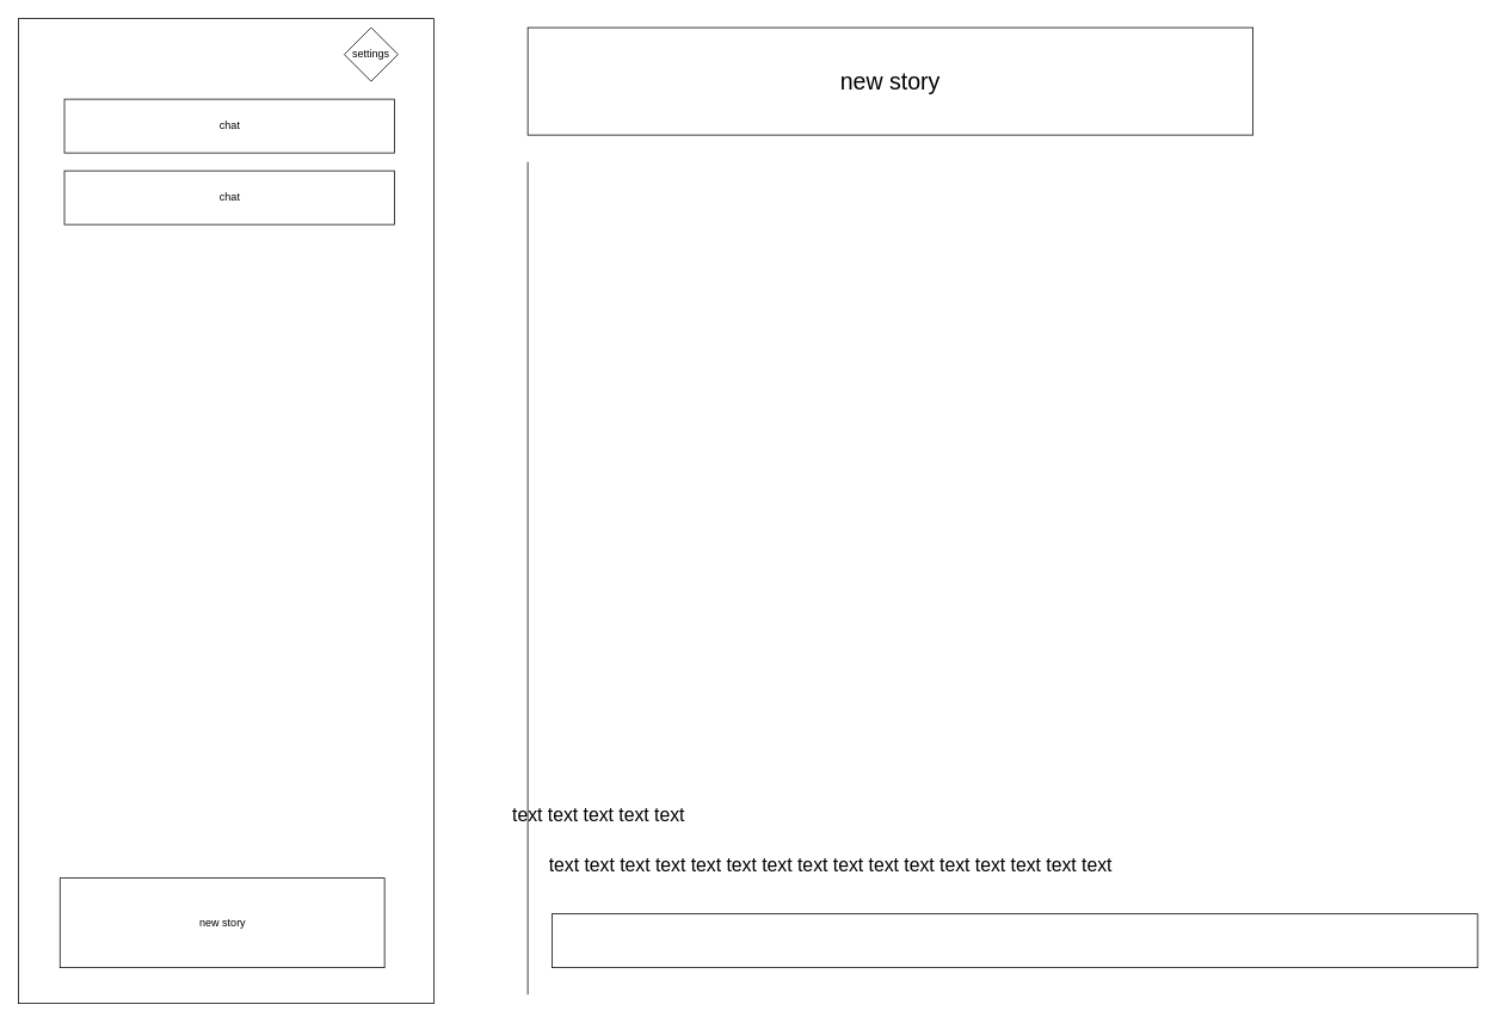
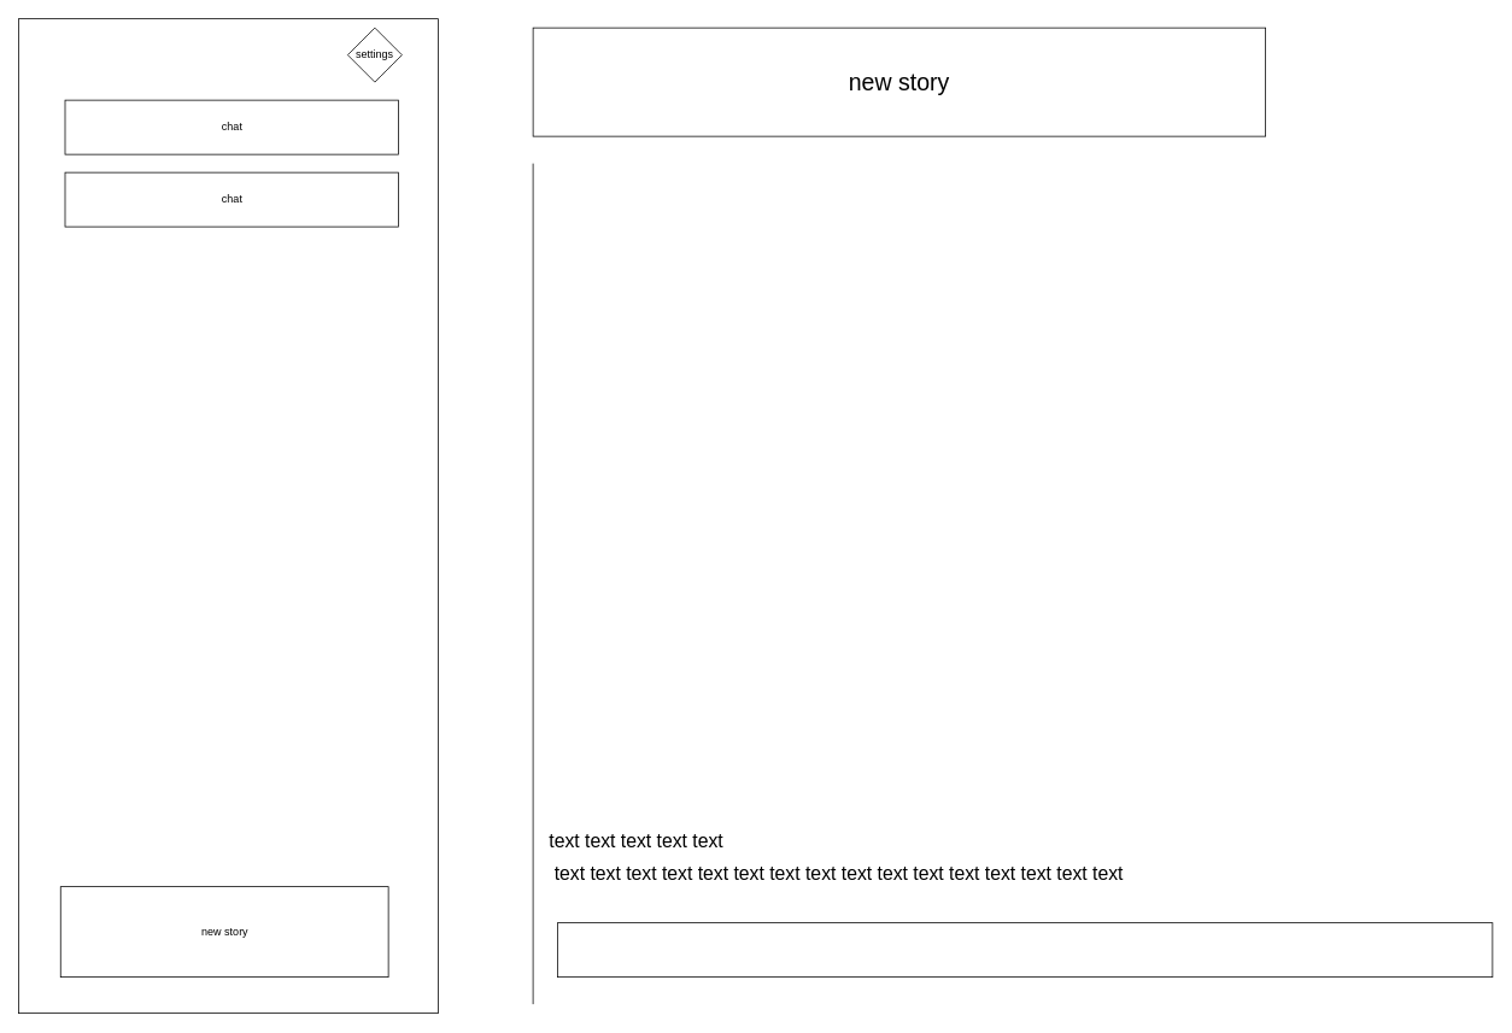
  <mxCell id="0" />
  <mxCell id="1" parent="0" />
  <mxCell id="2" value="" style="rounded=0;whiteSpace=wrap;html=1;" vertex="1" parent="1"><mxGeometry x="20.25" width="463.75" height="1100" as="geometry" y="20" /></mxCell>
  <mxCell id="3" value="chat" style="rounded=0;whiteSpace=wrap;html=1;" vertex="1" parent="1"><mxGeometry x="71.5" y="110" width="368.5" height="60" as="geometry" /></mxCell>
  <mxCell id="4" value="chat" style="rounded=0;whiteSpace=wrap;html=1;" vertex="1" parent="1"><mxGeometry x="71.5" y="190" width="368.5" height="60" as="geometry" /></mxCell>
  <mxCell id="5" value="new story" style="rounded=0;whiteSpace=wrap;html=1;" vertex="1" parent="1"><mxGeometry x="66.5" y="980" width="362.5" height="100" as="geometry" /></mxCell>
  <mxCell id="6" value="settings" style="rhombus;whiteSpace=wrap;html=1;aspect=fixed;" vertex="1" parent="1"><mxGeometry x="384" y="30" width="60" height="60" as="geometry" /></mxCell>
  <mxCell id="7" value="new story" style="rounded=0;whiteSpace=wrap;html=1;fontSize=26;" vertex="1" parent="1"><mxGeometry x="589" y="30" width="810" height="120" as="geometry" /></mxCell>
  <mxCell id="8" value="" style="endArrow=none;html=1;rounded=0;" edge="1" parent="1"><mxGeometry width="50" height="50" relative="1" as="geometry"><mxPoint x="589" y="1110" as="sourcePoint" /><mxPoint x="589" y="180" as="targetPoint" /></mxGeometry></mxCell>
  <mxCell id="9" value="&amp;nbsp;text text text text text text text text text text text text text text text text " style="text;html=1;align=center;verticalAlign=middle;resizable=0;points=[];autosize=1;strokeColor=none;fillColor=none;spacing=0;fontSize=21;" vertex="1" parent="1"><mxGeometry x="599" y="950" width="650" height="30" as="geometry" /></mxCell>
- <mxCell id="10" value="text text text text text" style="text;whiteSpace=wrap;html=1;fontSize=21;" vertex="1" parent="1"><mxGeometry x="570" y="890" width="591" height="40" as="geometry" /></mxCell>
+ <mxCell id="10" value="text text text text text" style="text;whiteSpace=wrap;html=1;fontSize=21;" vertex="1" parent="1"><mxGeometry x="605" y="910" width="591" height="40" as="geometry" /></mxCell>
  <mxCell id="11" value="" style="rounded=0;whiteSpace=wrap;html=1;" vertex="1" parent="1"><mxGeometry x="616" y="1020" width="1034" height="60" as="geometry" /></mxCell>
